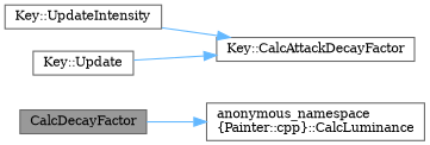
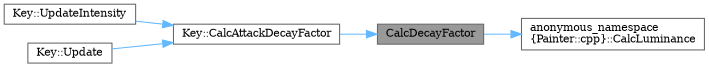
  digraph {
    fontname="DejaVu Serif"
    rankdir=RL
    node [color=grey40 fillcolor=white fontname="DejaVu Serif" fontsize=10 shape=box style=filled]
    edge [color=steelblue1 dir=back fontname="DejaVu Serif" fontsize=10 labelfontname=Helvetica labelfontsize=10 style=solid]
    n1 [color=gray40 fillcolor=grey60 fontcolor=black height=0.2 label=CalcDecayFactor width=0.4]
    n2 [height=0.2 label="Key::CalcAttackDecayFactor" width=0.4]
    n3 [height=0.2 label="Key::UpdateIntensity" width=0.4]
    n4 [height=0.2 label="Key::Update" width=0.4]
    n5 [height=0.2 label="anonymous_namespace\l\{Painter::cpp\}::CalcLuminance" width=0.4]
+   n1 -> n2
    n2 -> n3
    n2 -> n4
    n5 -> n1
  }
